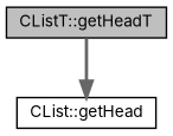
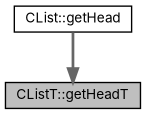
  digraph {
    rankdir=TB
    fontname=Inter
    node [color=black fontname=Inter fontsize=10 shape=record style=filled]
    n1 [fillcolor=grey75 fontcolor=black height=0.2 label="CListT::getHeadT" width=0.4]
    n2 [fillcolor=white height=0.2 label="CList::getHead" width=0.4]
-   n1 -> n2 [color=gray40 fontname=Inter fontsize=10 labelfontname=Helvetica labelfontsize=10 style=bold]
+   n2 -> n1 [color=gray40 fontname=Inter fontsize=10 labelfontname=Helvetica labelfontsize=10 style=bold]
  }
